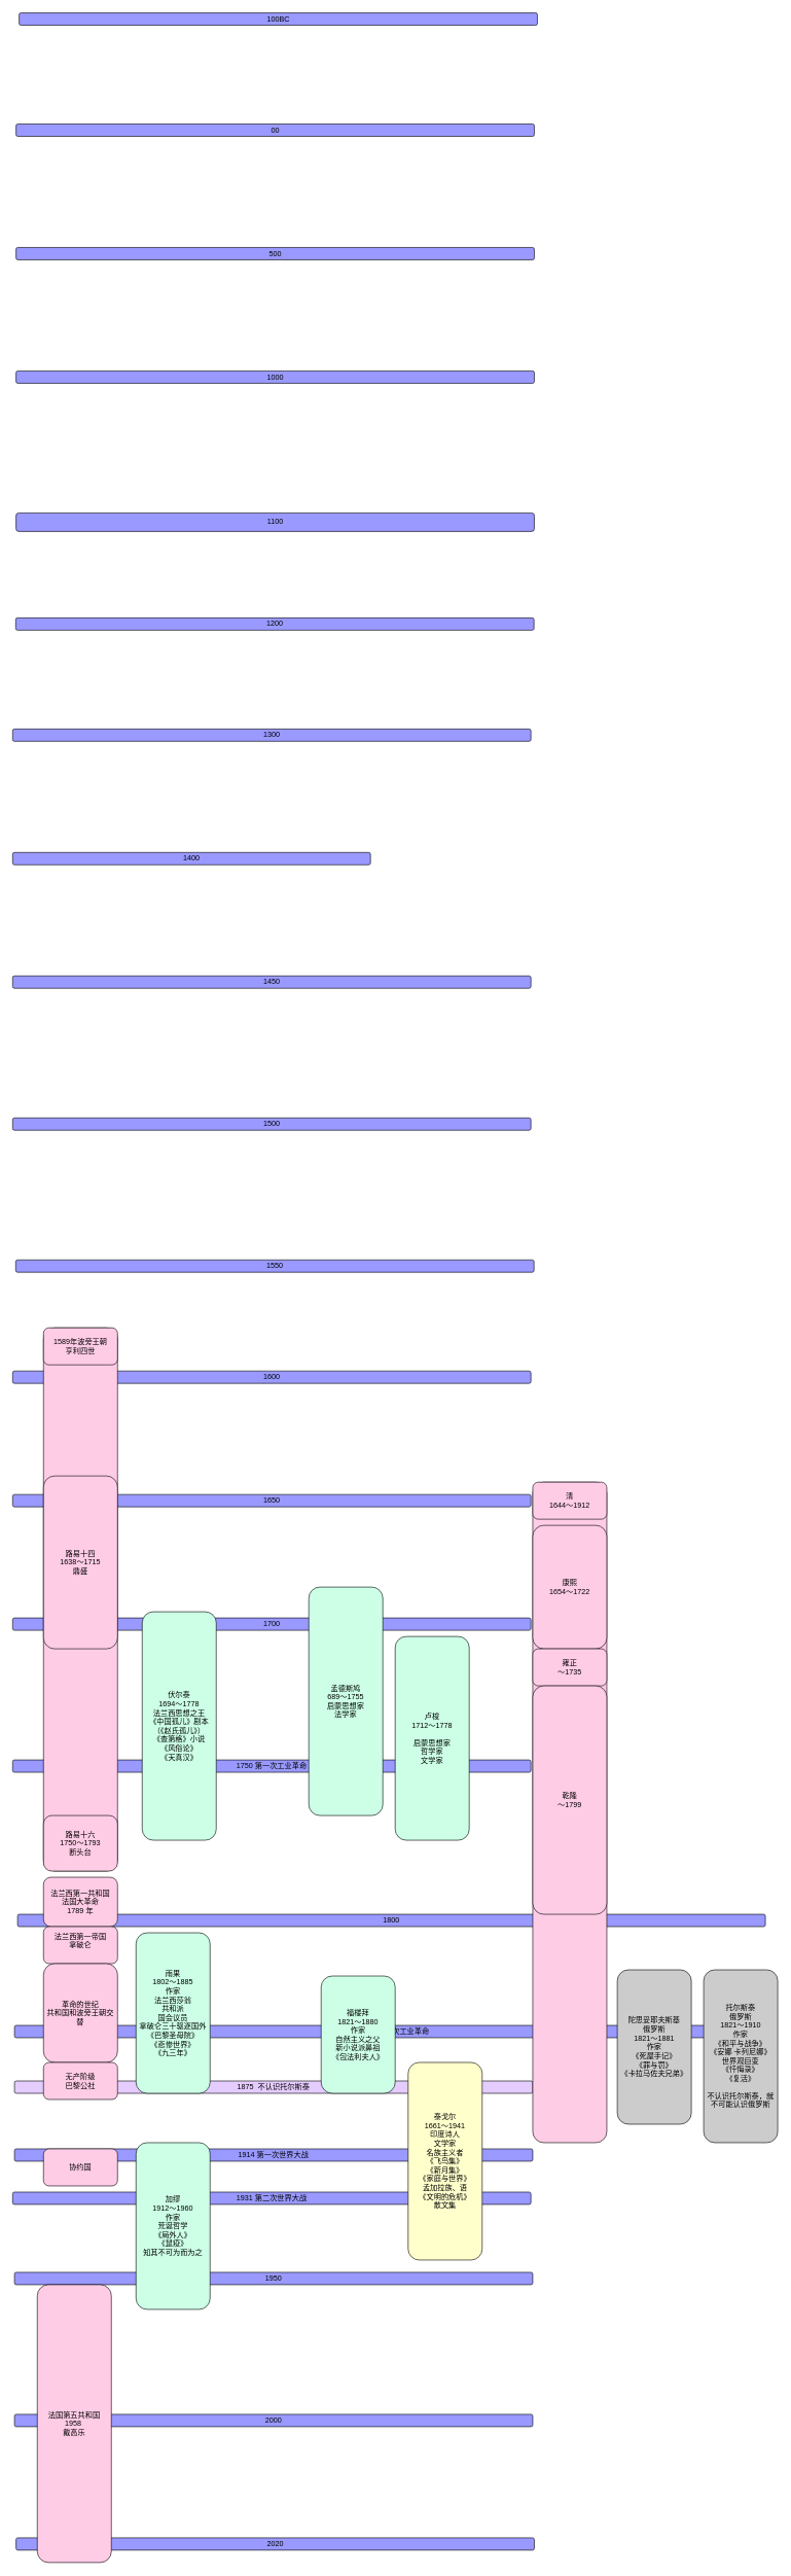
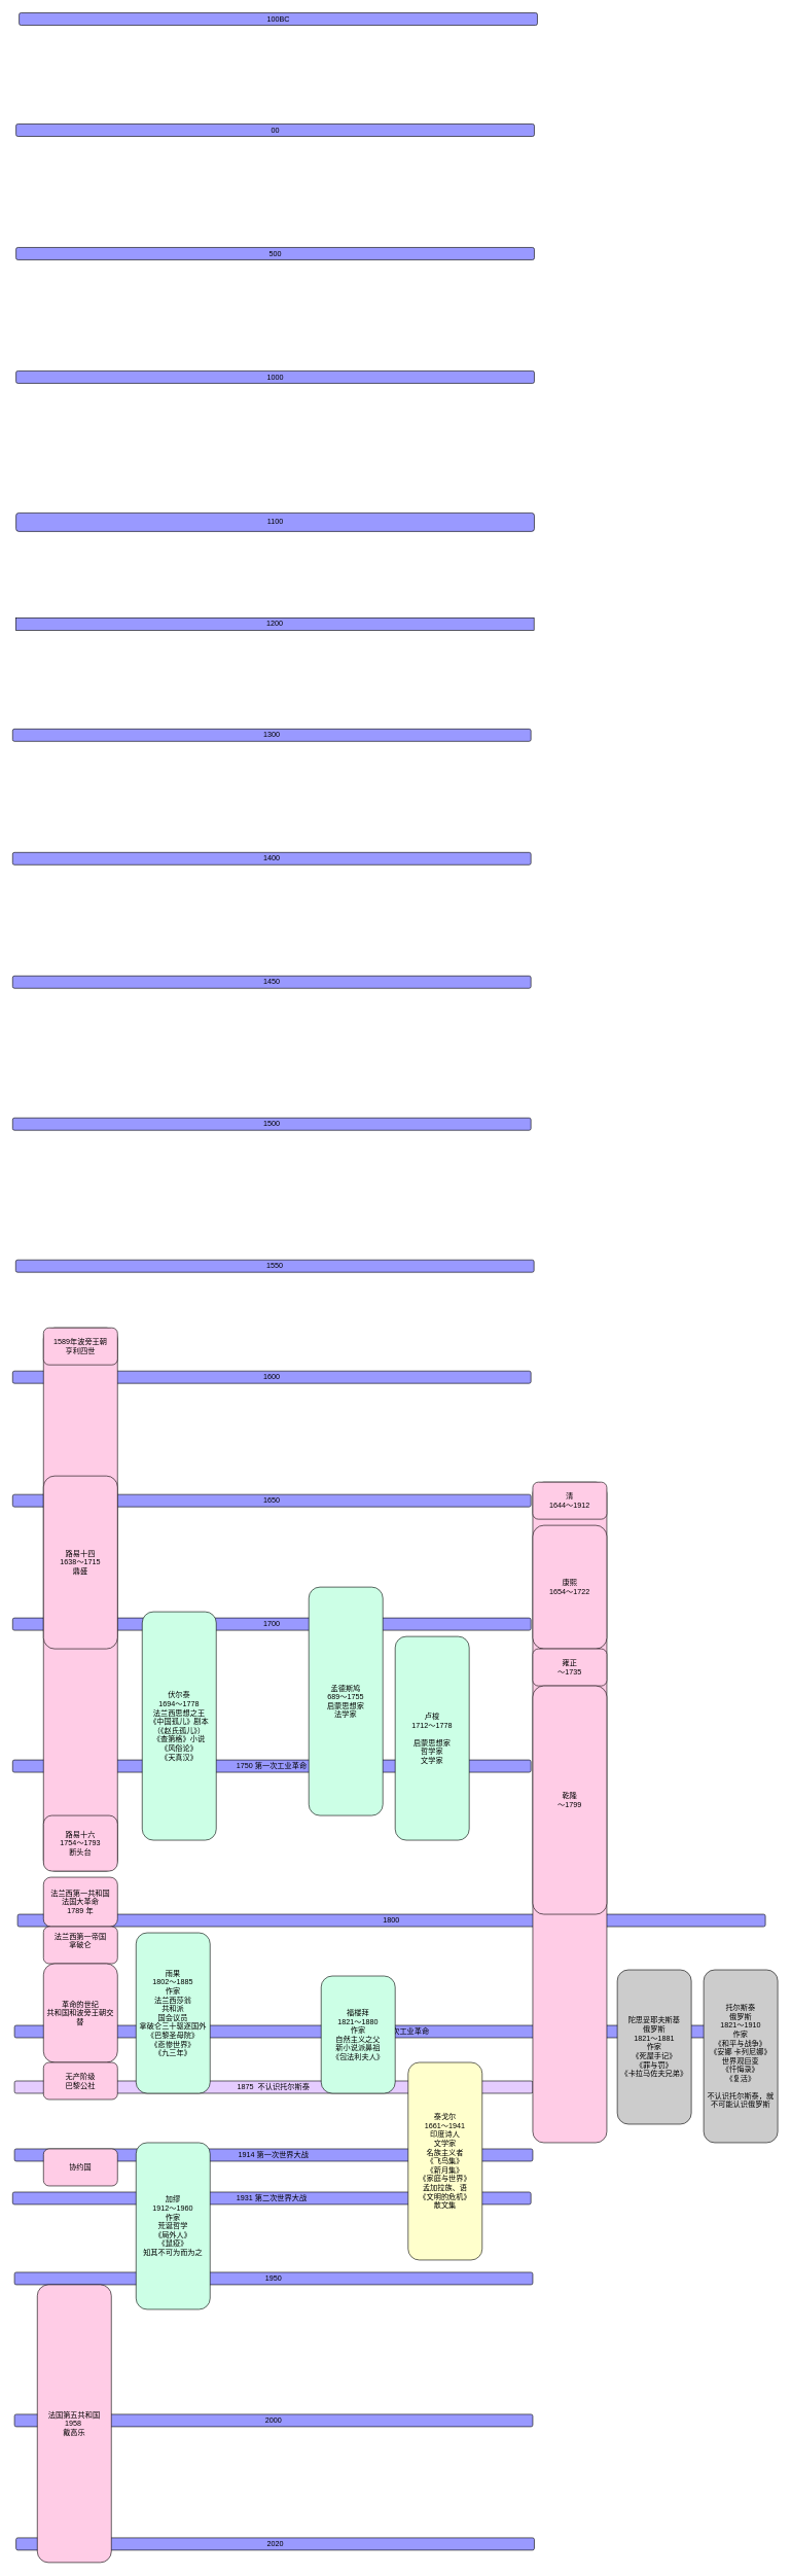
  <mxCell id="0" />
  <mxCell id="1" parent="0" />
  <mxCell id="2" value="1931 第二次世界大战" style="rounded=1;whiteSpace=wrap;html=1;fillColor=#9999FF;" vertex="1" parent="1"><mxGeometry y="3550" width="840" height="20" as="geometry" x="20" /></mxCell>
  <mxCell id="3" value="1875&amp;nbsp; 不认识托尔斯泰" style="rounded=1;whiteSpace=wrap;html=1;fillColor=#E5CCFF;" vertex="1" parent="1"><mxGeometry x="23" y="3370" width="840" height="20" as="geometry" /></mxCell>
  <mxCell id="4" value="2020" style="rounded=1;whiteSpace=wrap;html=1;fillColor=#9999FF;" vertex="1" parent="1"><mxGeometry x="25.5" y="4110" width="840" height="20" as="geometry" /></mxCell>
  <mxCell id="5" value="1550" style="rounded=1;whiteSpace=wrap;html=1;fillColor=#9999FF;" vertex="1" parent="1"><mxGeometry x="25" y="2040" width="840" height="20" as="geometry" /></mxCell>
  <mxCell id="6" value="1750 第一次工业革命" style="rounded=1;whiteSpace=wrap;html=1;fillColor=#9999FF;" vertex="1" parent="1"><mxGeometry y="2850" width="840" height="20" as="geometry" x="20" /></mxCell>
  <mxCell id="7" value="1600" style="rounded=1;whiteSpace=wrap;html=1;fillColor=#9999FF;" vertex="1" parent="1"><mxGeometry y="2220" width="840" height="20" as="geometry" x="20" /></mxCell>
  <mxCell id="8" value="1650" style="rounded=1;whiteSpace=wrap;html=1;fillColor=#9999FF;" vertex="1" parent="1"><mxGeometry y="2420" width="840" height="20" as="geometry" x="20" /></mxCell>
  <mxCell id="9" value="1700" style="rounded=1;whiteSpace=wrap;html=1;fillColor=#9999FF;" vertex="1" parent="1"><mxGeometry y="2620" width="840" height="20" as="geometry" x="20" /></mxCell>
  <mxCell id="10" value="1800" style="rounded=1;whiteSpace=wrap;html=1;fillColor=#9999FF;" vertex="1" parent="1"><mxGeometry x="28" y="3100" width="1212" height="20" as="geometry" /></mxCell>
  <mxCell id="11" value="2000" style="rounded=1;whiteSpace=wrap;html=1;fillColor=#9999FF;" vertex="1" parent="1"><mxGeometry x="23" y="3910" width="840" height="20" as="geometry" /></mxCell>
  <mxCell id="12" value="&lt;div style=&quot;text-align: justify;&quot;&gt;&lt;span style=&quot;background-color: transparent;&quot;&gt;1850 完成第一次工业革命&lt;/span&gt;&lt;/div&gt;" style="rounded=1;whiteSpace=wrap;html=1;fillColor=#9999FF;" vertex="1" parent="1"><mxGeometry x="23" y="3280" width="1207" height="20" as="geometry" /></mxCell>
  <mxCell id="13" value="1914 第一次世界大战" style="rounded=1;whiteSpace=wrap;html=1;fillColor=#9999FF;" vertex="1" parent="1"><mxGeometry x="23" y="3480" width="840" height="20" as="geometry" /></mxCell>
  <mxCell id="14" value="1950" style="rounded=1;whiteSpace=wrap;html=1;fillColor=#9999FF;" vertex="1" parent="1"><mxGeometry x="23" y="3680" width="840" height="20" as="geometry" /></mxCell>
- <mxCell id="15" value="1200" style="rounded=1;whiteSpace=wrap;html=1;fillColor=#9999FF;" vertex="1" parent="1"><mxGeometry x="25" y="1000" width="840" height="20" as="geometry" /></mxCell>
+ <mxCell id="15" value="1200" style="whiteSpace=wrap;html=1;fillColor=#9999FF;rounded=0;" vertex="1" parent="1"><mxGeometry x="25" y="1000" width="840" height="20" as="geometry" /></mxCell>
  <mxCell id="16" value="1500" style="rounded=1;whiteSpace=wrap;html=1;fillColor=#9999FF;" vertex="1" parent="1"><mxGeometry y="1810" width="840" height="20" as="geometry" x="20" /></mxCell>
  <mxCell id="17" value="1300" style="rounded=1;whiteSpace=wrap;html=1;fillColor=#9999FF;" vertex="1" parent="1"><mxGeometry y="1180" width="840" height="20" as="geometry" x="20" /></mxCell>
- <mxCell id="18" value="1400" style="rounded=1;whiteSpace=wrap;html=1;fillColor=#9999FF;" vertex="1" parent="1"><mxGeometry x="20" y="1380" width="580" height="20" as="geometry" /></mxCell>
+ <mxCell id="18" value="1400" style="rounded=1;whiteSpace=wrap;html=1;fillColor=#9999FF;" vertex="1" parent="1"><mxGeometry y="1380" width="840" height="20" as="geometry" x="20" /></mxCell>
  <mxCell id="19" value="1450" style="rounded=1;whiteSpace=wrap;html=1;fillColor=#9999FF;" vertex="1" parent="1"><mxGeometry y="1580" width="840" height="20" as="geometry" x="20" /></mxCell>
  <mxCell id="20" value="100BC" style="rounded=1;whiteSpace=wrap;html=1;fillColor=#9999FF;" vertex="1" parent="1"><mxGeometry x="30.5" y="20" width="840" height="20" as="geometry" /></mxCell>
  <mxCell id="21" value="1100" style="rounded=1;whiteSpace=wrap;html=1;fillColor=#9999FF;" vertex="1" parent="1"><mxGeometry x="25.5" y="830" width="840" height="30" as="geometry" /></mxCell>
  <mxCell id="22" value="00" style="rounded=1;whiteSpace=wrap;html=1;fillColor=#9999FF;" vertex="1" parent="1"><mxGeometry x="25.5" y="200" width="840" height="20" as="geometry" /></mxCell>
  <mxCell id="23" value="500" style="rounded=1;whiteSpace=wrap;html=1;fillColor=#9999FF;" vertex="1" parent="1"><mxGeometry x="25.5" y="400" width="840" height="20" as="geometry" /></mxCell>
  <mxCell id="24" value="1000" style="rounded=1;whiteSpace=wrap;html=1;fillColor=#9999FF;" vertex="1" parent="1"><mxGeometry x="25.5" y="600" width="840" height="20" as="geometry" /></mxCell>
  <mxCell id="25" value="" style="rounded=1;whiteSpace=wrap;html=1;fillColor=#FFCCE6;" vertex="1" parent="1"><mxGeometry x="70" y="2150" width="120" height="880" as="geometry" /></mxCell>
  <mxCell id="26" value="路易十四&lt;div&gt;1638～1715&lt;/div&gt;&lt;div&gt;鼎盛&lt;/div&gt;" style="rounded=1;whiteSpace=wrap;html=1;fillColor=#FFCCE6;" vertex="1" parent="1"><mxGeometry x="70" y="2390" width="120" height="280" as="geometry" /></mxCell>
  <mxCell id="27" value="&lt;span style=&quot;color: rgb(0, 0, 0);&quot;&gt;1589年波旁王朝&lt;/span&gt;&lt;div&gt;&lt;span style=&quot;color: rgb(0, 0, 0);&quot;&gt;亨利四世&lt;/span&gt;&lt;/div&gt;" style="rounded=1;whiteSpace=wrap;html=1;fillColor=#FFCCE6;" vertex="1" parent="1"><mxGeometry x="70" y="2150" width="120" height="60" as="geometry" /></mxCell>
- <mxCell id="28" value="&lt;div&gt;路易十六&lt;/div&gt;1750～1793&lt;div&gt;断头台&lt;/div&gt;" style="rounded=1;whiteSpace=wrap;html=1;fillColor=#FFCCE6;" vertex="1" parent="1"><mxGeometry x="70" y="2940" width="120" height="90" as="geometry" /></mxCell>
+ <mxCell id="28" value="&lt;div&gt;路易十六&lt;/div&gt;1754～1793&lt;div&gt;断头台&lt;/div&gt;" style="rounded=1;whiteSpace=wrap;html=1;fillColor=#FFCCE6;" vertex="1" parent="1"><mxGeometry x="70" y="2940" width="120" height="90" as="geometry" /></mxCell>
  <mxCell id="29" value="&lt;div&gt;&lt;span style=&quot;color: rgb(0, 0, 0);&quot;&gt;法兰西第一共和国&lt;/span&gt;&lt;/div&gt;&lt;span style=&quot;color: rgb(0, 0, 0);&quot;&gt;法国大革命&lt;/span&gt;&lt;div&gt;&lt;span style=&quot;color: rgb(0, 0, 0);&quot;&gt;1789 年&lt;/span&gt;&lt;/div&gt;" style="rounded=1;whiteSpace=wrap;html=1;fillColor=#FFCCE6;" vertex="1" parent="1"><mxGeometry x="70" y="3040" width="120" height="80" as="geometry" /></mxCell>
  <mxCell id="30" value="法兰西第一帝国&lt;div&gt;拿破仑&lt;/div&gt;&lt;div&gt;&lt;br&gt;&lt;/div&gt;" style="rounded=1;whiteSpace=wrap;html=1;fillColor=#FFCCE6;" vertex="1" parent="1"><mxGeometry x="70" y="3120" width="120" height="60" as="geometry" /></mxCell>
  <mxCell id="31" value="革命的世纪&lt;div&gt;共和国和波旁王朝交替&lt;/div&gt;" style="rounded=1;whiteSpace=wrap;html=1;fillColor=#FFCCE6;" vertex="1" parent="1"><mxGeometry x="70" y="3180" width="120" height="160" as="geometry" /></mxCell>
  <mxCell id="32" value="无产阶级&lt;div&gt;巴黎公社&lt;/div&gt;" style="rounded=1;whiteSpace=wrap;html=1;fillColor=#FFCCE6;" vertex="1" parent="1"><mxGeometry x="70" y="3340" width="120" height="60" as="geometry" /></mxCell>
  <mxCell id="33" value="协约国" style="rounded=1;whiteSpace=wrap;html=1;fillColor=#FFCCE6;" vertex="1" parent="1"><mxGeometry x="70" y="3480" width="120" height="60" as="geometry" /></mxCell>
  <mxCell id="34" value="法国第五共和国&lt;div&gt;1958&amp;nbsp;&lt;/div&gt;&lt;div&gt;戴高乐&lt;/div&gt;" style="rounded=1;whiteSpace=wrap;html=1;fillColor=#FFCCE6;" vertex="1" parent="1"><mxGeometry x="60" y="3700" width="120" height="450" as="geometry" /></mxCell>
  <mxCell id="35" value="&lt;span style=&quot;color: rgb(0, 0, 0);&quot;&gt;伏尔泰&lt;/span&gt;&lt;div&gt;1694～1778&lt;/div&gt;&lt;div&gt;法兰西思想之王&lt;/div&gt;&lt;div&gt;《中国孤儿》剧本&lt;/div&gt;&lt;div&gt;（《赵氏孤儿》）&lt;/div&gt;&lt;div&gt;《查第格》小说&lt;/div&gt;&lt;div&gt;《风俗论》&lt;/div&gt;&lt;div&gt;《天真汉》&lt;/div&gt;" style="rounded=1;whiteSpace=wrap;html=1;fillColor=#CCFFE6;" vertex="1" parent="1"><mxGeometry x="230" y="2610" width="120" height="370" as="geometry" /></mxCell>
  <mxCell id="36" value="孟德斯鸠&lt;br&gt;&lt;div&gt;689～1755&lt;/div&gt;&lt;div&gt;启蒙思想家&lt;/div&gt;&lt;div&gt;法学家&lt;/div&gt;" style="rounded=1;whiteSpace=wrap;html=1;fillColor=#CCFFE6;" vertex="1" parent="1"><mxGeometry x="500" y="2570" width="120" height="370" as="geometry" /></mxCell>
  <mxCell id="37" value="卢梭&lt;br&gt;&lt;div&gt;1712～1778&lt;/div&gt;&lt;div&gt;&lt;br&gt;&lt;/div&gt;&lt;div&gt;启蒙思想家&lt;/div&gt;&lt;div&gt;哲学家&lt;/div&gt;&lt;div&gt;文学家&lt;/div&gt;" style="rounded=1;whiteSpace=wrap;html=1;fillColor=#CCFFE6;" vertex="1" parent="1"><mxGeometry x="640" y="2650" width="120" height="330" as="geometry" /></mxCell>
  <mxCell id="38" value="雨果&lt;br&gt;&lt;div&gt;1802～1885&lt;/div&gt;&lt;div&gt;作家&lt;/div&gt;&lt;div&gt;法兰西莎翁&lt;/div&gt;&lt;div&gt;共和派&lt;/div&gt;&lt;div&gt;国会议员&lt;/div&gt;&lt;div&gt;拿破仑三十驱逐国外&lt;/div&gt;&lt;div&gt;《巴黎圣母院》&lt;/div&gt;&lt;div&gt;《悲惨世界》&lt;/div&gt;&lt;div&gt;《九三年》&lt;/div&gt;" style="rounded=1;whiteSpace=wrap;html=1;fillColor=#CCFFE6;" vertex="1" parent="1"><mxGeometry x="220" y="3130" width="120" height="260" as="geometry" /></mxCell>
  <mxCell id="39" value="&lt;span style=&quot;color: rgb(0, 0, 0);&quot;&gt;福楼拜&lt;/span&gt;&lt;div&gt;1821～1880&lt;/div&gt;&lt;div&gt;作家&lt;/div&gt;&lt;div&gt;自然主义之父&lt;/div&gt;&lt;div&gt;新小说派鼻祖&lt;/div&gt;&lt;div&gt;《包法利夫人》&lt;/div&gt;" style="rounded=1;whiteSpace=wrap;html=1;fillColor=#CCFFE6;" vertex="1" parent="1"><mxGeometry x="520" y="3200" width="120" height="190" as="geometry" /></mxCell>
  <mxCell id="40" value="加缪&lt;br&gt;&lt;div&gt;1912～1960&lt;/div&gt;&lt;div&gt;作家&lt;/div&gt;&lt;div&gt;荒诞哲学&lt;/div&gt;&lt;div&gt;《局外人》&lt;/div&gt;&lt;div&gt;《鼠疫》&lt;/div&gt;&lt;div&gt;知其不可为而为之&lt;/div&gt;" style="rounded=1;whiteSpace=wrap;html=1;fillColor=#CCFFE6;" vertex="1" parent="1"><mxGeometry x="220" y="3470" width="120" height="270" as="geometry" /></mxCell>
  <mxCell id="41" value="泰戈尔&lt;div&gt;1661～1941&lt;/div&gt;&lt;div&gt;印度诗人&lt;/div&gt;&lt;div&gt;文学家&lt;/div&gt;&lt;div&gt;名族主义者&lt;/div&gt;&lt;div&gt;《飞鸟集》&lt;/div&gt;&lt;div&gt;《新月集》&lt;/div&gt;&lt;div&gt;《家庭与世界》&lt;/div&gt;&lt;div&gt;孟加拉族、语&lt;/div&gt;&lt;div&gt;《文明的危机》&lt;/div&gt;&lt;div&gt;散文集&lt;/div&gt;" style="rounded=1;whiteSpace=wrap;html=1;fillColor=#FFFFCC;" vertex="1" parent="1"><mxGeometry x="661" y="3340" width="120" height="320" as="geometry" /></mxCell>
  <mxCell id="42" value="" style="rounded=1;whiteSpace=wrap;html=1;fillColor=#FFCCE6;" vertex="1" parent="1"><mxGeometry x="863" y="2400" width="120" height="1070" as="geometry" /></mxCell>
  <mxCell id="43" value="清&lt;div&gt;1644～1912&lt;/div&gt;" style="rounded=1;whiteSpace=wrap;html=1;fillColor=#FFCCE6;" vertex="1" parent="1"><mxGeometry x="863" y="2400" width="120" height="60" as="geometry" /></mxCell>
  <mxCell id="44" value="托尔斯泰&lt;br&gt;&lt;div&gt;&lt;font color=&quot;#000000&quot;&gt;俄罗斯&lt;br&gt;&lt;/font&gt;&lt;div&gt;1821～1910&lt;/div&gt;&lt;div&gt;作家&lt;/div&gt;&lt;div&gt;《和平与战争》&lt;/div&gt;&lt;/div&gt;&lt;div&gt;《安娜 卡列尼娜》&lt;/div&gt;&lt;div&gt;世界观巨变&lt;/div&gt;&lt;div&gt;《忏悔录》&lt;/div&gt;&lt;div&gt;《复活》&lt;/div&gt;&lt;div&gt;&lt;br&gt;&lt;/div&gt;&lt;div&gt;不认识托尔斯泰，就不可能认识俄罗斯&lt;/div&gt;" style="rounded=1;whiteSpace=wrap;html=1;fillColor=#CCCCCC;" vertex="1" parent="1"><mxGeometry x="1140" y="3190" width="120" height="280" as="geometry" /></mxCell>
  <mxCell id="45" value="陀思妥耶夫斯基&lt;div&gt;&lt;font color=&quot;#000000&quot;&gt;俄罗斯&lt;br&gt;&lt;/font&gt;&lt;div&gt;1821～1881&lt;/div&gt;&lt;div&gt;作家&lt;/div&gt;&lt;div&gt;《死屋手记》&lt;/div&gt;&lt;div&gt;《罪与罚》&lt;/div&gt;&lt;div&gt;《卡拉马佐夫兄弟》&lt;/div&gt;&lt;/div&gt;" style="rounded=1;whiteSpace=wrap;html=1;fillColor=#CCCCCC;" vertex="1" parent="1"><mxGeometry x="1000" y="3190" width="120" height="250" as="geometry" /></mxCell>
  <mxCell id="46" value="康熙&lt;div&gt;1654～1722&lt;/div&gt;" style="rounded=1;whiteSpace=wrap;html=1;fillColor=#FFCCE6;" vertex="1" parent="1"><mxGeometry x="863" y="2470" width="120" height="200" as="geometry" /></mxCell>
  <mxCell id="47" value="雍正&lt;div&gt;～1735&lt;/div&gt;" style="rounded=1;whiteSpace=wrap;html=1;fillColor=#FFCCE6;" vertex="1" parent="1"><mxGeometry x="863" y="2670" width="120" height="60" as="geometry" /></mxCell>
  <mxCell id="48" value="乾隆&lt;div&gt;～1799&lt;/div&gt;" style="rounded=1;whiteSpace=wrap;html=1;fillColor=#FFCCE6;" vertex="1" parent="1"><mxGeometry x="863" y="2730" width="120" height="370" as="geometry" /></mxCell>
